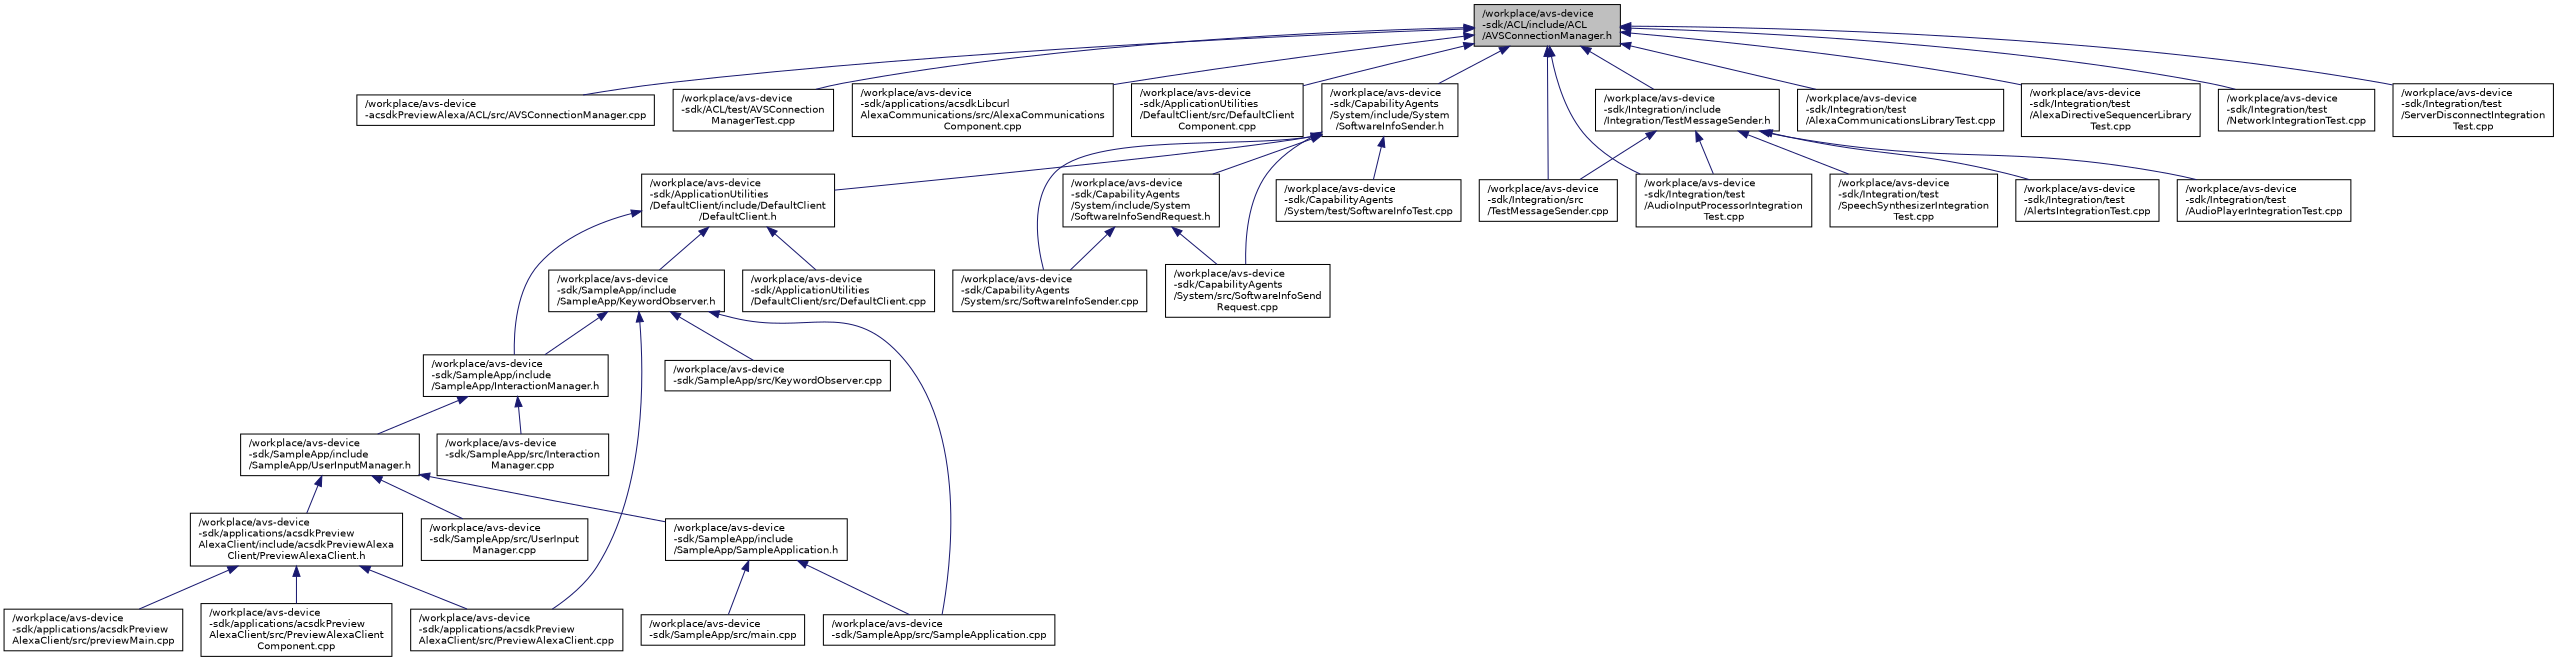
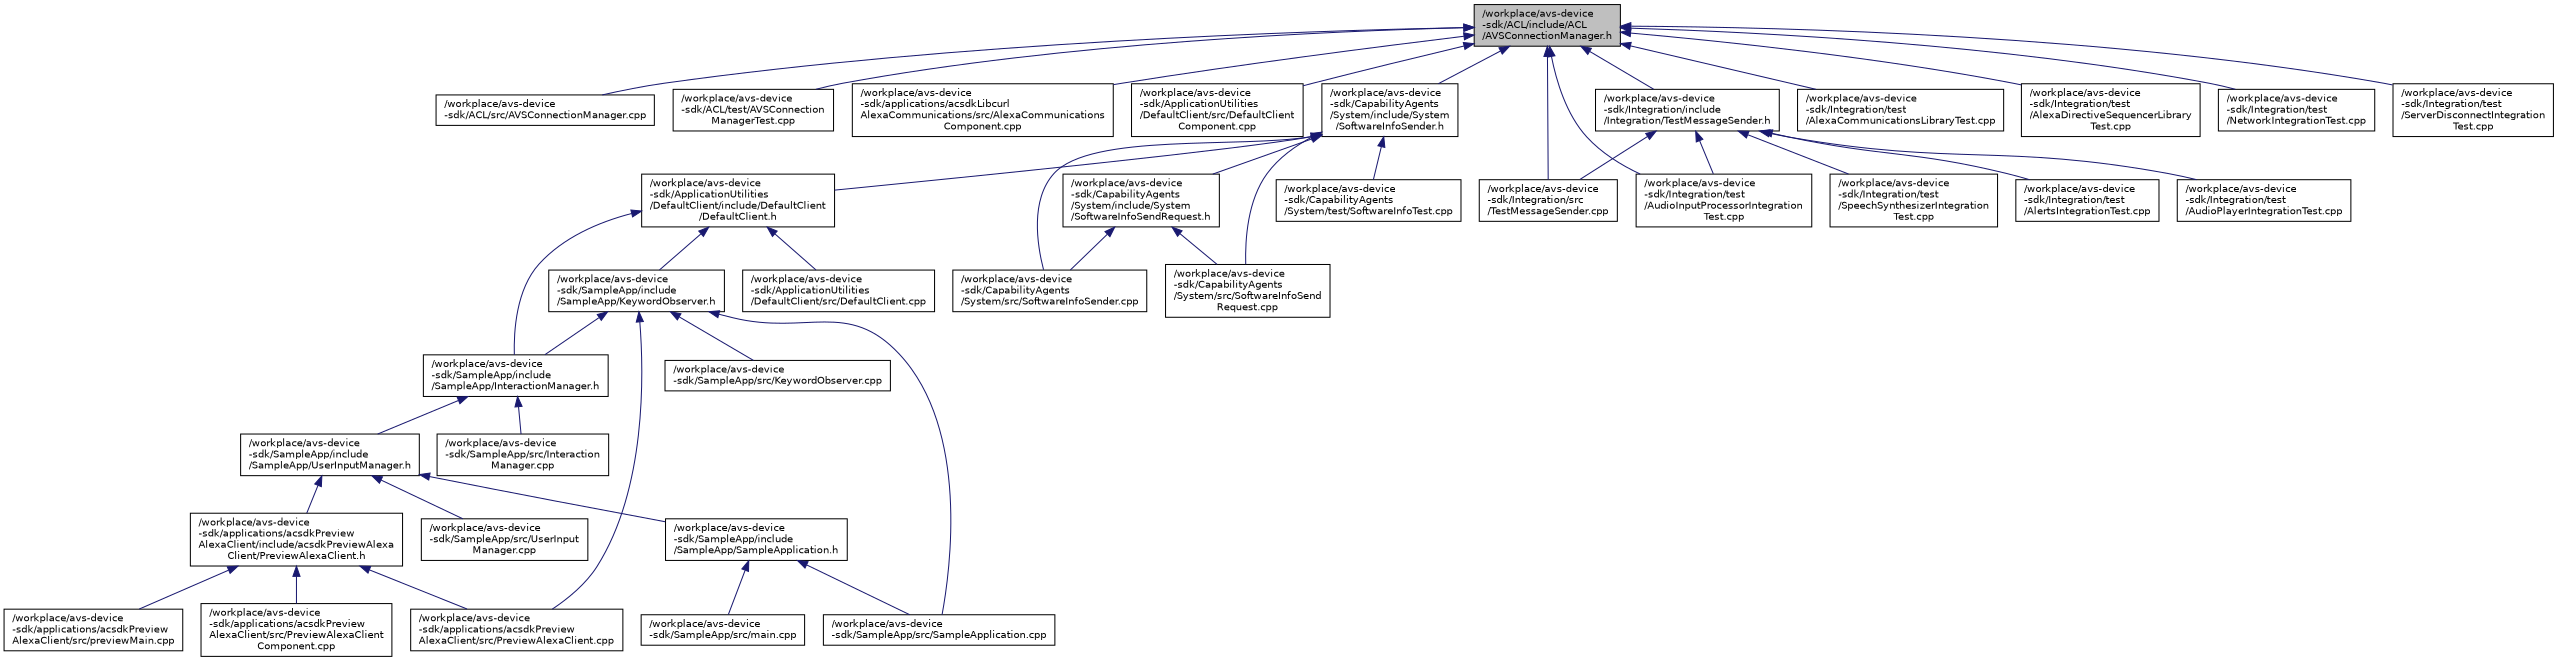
  digraph {
    node [color=black fillcolor=white fontname=Helvetica fontsize=10 shape=record style=filled]
    edge [color=midnightblue dir=back fontname=Helvetica fontsize=10 labelfontname=Helvetica labelfontsize=10 style=solid]
    n1 [fillcolor=grey75 fontcolor=black height=0.2 label="/workplace/avs-device\l-sdk/ACL/include/ACL\l/AVSConnectionManager.h" width=0.4]
-   n2 [height=0.2 label="/workplace/avs-device\l-acsdkPreviewAlexa/ACL/src/AVSConnectionManager.cpp" width=0.4]
+   n2 [height=0.2 label="/workplace/avs-device\l-sdk/ACL/src/AVSConnectionManager.cpp" width=0.4]
    n3 [height=0.2 label="/workplace/avs-device\l-sdk/ACL/test/AVSConnection\lManagerTest.cpp" width=0.4]
    n4 [height=0.2 label="/workplace/avs-device\l-sdk/applications/acsdkLibcurl\lAlexaCommunications/src/AlexaCommunications\lComponent.cpp" width=0.4]
    n5 [height=0.2 label="/workplace/avs-device\l-sdk/ApplicationUtilities\l/DefaultClient/src/DefaultClient\lComponent.cpp" width=0.4]
    n6 [height=0.2 label="/workplace/avs-device\l-sdk/CapabilityAgents\l/System/include/System\l/SoftwareInfoSender.h" width=0.4]
    n7 [height=0.2 label="/workplace/avs-device\l-sdk/Integration/include\l/Integration/TestMessageSender.h" width=0.4]
    n8 [height=0.2 label="/workplace/avs-device\l-sdk/Integration/src\l/TestMessageSender.cpp" width=0.4]
    n9 [height=0.2 label="/workplace/avs-device\l-sdk/Integration/test\l/AudioInputProcessorIntegration\lTest.cpp" width=0.4]
    n10 [height=0.2 label="/workplace/avs-device\l-sdk/Integration/test\l/AlexaCommunicationsLibraryTest.cpp" width=0.4]
    n11 [height=0.2 label="/workplace/avs-device\l-sdk/Integration/test\l/AlexaDirectiveSequencerLibrary\lTest.cpp" width=0.4]
    n12 [height=0.2 label="/workplace/avs-device\l-sdk/Integration/test\l/NetworkIntegrationTest.cpp" width=0.4]
    n13 [height=0.2 label="/workplace/avs-device\l-sdk/Integration/test\l/ServerDisconnectIntegration\lTest.cpp" width=0.4]
    n14 [height=0.2 label="/workplace/avs-device\l-sdk/ApplicationUtilities\l/DefaultClient/include/DefaultClient\l/DefaultClient.h" width=0.4]
    n15 [height=0.2 label="/workplace/avs-device\l-sdk/CapabilityAgents\l/System/include/System\l/SoftwareInfoSendRequest.h" width=0.4]
    n16 [height=0.2 label="/workplace/avs-device\l-sdk/CapabilityAgents\l/System/src/SoftwareInfoSender.cpp" width=0.4]
    n17 [height=0.2 label="/workplace/avs-device\l-sdk/CapabilityAgents\l/System/src/SoftwareInfoSend\lRequest.cpp" width=0.4]
    n18 [height=0.2 label="/workplace/avs-device\l-sdk/CapabilityAgents\l/System/test/SoftwareInfoTest.cpp" width=0.4]
    n19 [height=0.2 label="/workplace/avs-device\l-sdk/ApplicationUtilities\l/DefaultClient/src/DefaultClient.cpp" width=0.4]
    n20 [height=0.2 label="/workplace/avs-device\l-sdk/SampleApp/include\l/SampleApp/InteractionManager.h" width=0.4]
    n21 [height=0.2 label="/workplace/avs-device\l-sdk/SampleApp/include\l/SampleApp/KeywordObserver.h" width=0.4]
    n22 [height=0.2 label="/workplace/avs-device\l-sdk/SampleApp/include\l/SampleApp/UserInputManager.h" width=0.4]
    n23 [height=0.2 label="/workplace/avs-device\l-sdk/SampleApp/src/Interaction\lManager.cpp" width=0.4]
    n24 [height=0.2 label="/workplace/avs-device\l-sdk/applications/acsdkPreview\lAlexaClient/include/acsdkPreviewAlexa\lClient/PreviewAlexaClient.h" width=0.4]
    n25 [height=0.2 label="/workplace/avs-device\l-sdk/SampleApp/include\l/SampleApp/SampleApplication.h" width=0.4]
    n26 [height=0.2 label="/workplace/avs-device\l-sdk/SampleApp/src/UserInput\lManager.cpp" width=0.4]
    n27 [height=0.2 label="/workplace/avs-device\l-sdk/applications/acsdkPreview\lAlexaClient/src/PreviewAlexaClient.cpp" width=0.4]
    n28 [height=0.2 label="/workplace/avs-device\l-sdk/applications/acsdkPreview\lAlexaClient/src/PreviewAlexaClient\lComponent.cpp" width=0.4]
    n29 [height=0.2 label="/workplace/avs-device\l-sdk/applications/acsdkPreview\lAlexaClient/src/previewMain.cpp" width=0.4]
    n30 [height=0.2 label="/workplace/avs-device\l-sdk/SampleApp/src/main.cpp" width=0.4]
    n31 [height=0.2 label="/workplace/avs-device\l-sdk/SampleApp/src/SampleApplication.cpp" width=0.4]
    n32 [height=0.2 label="/workplace/avs-device\l-sdk/SampleApp/src/KeywordObserver.cpp" width=0.4]
    n33 [height=0.2 label="/workplace/avs-device\l-sdk/Integration/test\l/AlertsIntegrationTest.cpp" width=0.4]
    n34 [height=0.2 label="/workplace/avs-device\l-sdk/Integration/test\l/AudioPlayerIntegrationTest.cpp" width=0.4]
    n35 [height=0.2 label="/workplace/avs-device\l-sdk/Integration/test\l/SpeechSynthesizerIntegration\lTest.cpp" width=0.4]
    n1 -> n2
    n1 -> n3
    n1 -> n4
    n1 -> n5
    n1 -> n6
    n1 -> n7
    n1 -> n8
    n1 -> n9
    n1 -> n10
    n1 -> n11
    n1 -> n12
    n1 -> n13
    n6 -> n14
    n6 -> n15
    n6 -> n16
    n6 -> n17
    n6 -> n18
    n7 -> n8
    n7 -> n9
    n7 -> n33
    n7 -> n34
    n7 -> n35
    n14 -> n19
    n14 -> n20
    n14 -> n21
    n15 -> n16
    n15 -> n17
    n20 -> n22
    n20 -> n23
    n21 -> n20
    n21 -> n27
    n21 -> n31
    n21 -> n32
    n22 -> n24
    n22 -> n25
    n22 -> n26
    n24 -> n27
    n24 -> n28
    n24 -> n29
    n25 -> n30
    n25 -> n31
  }
